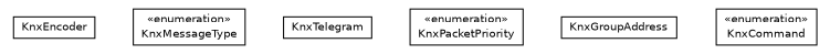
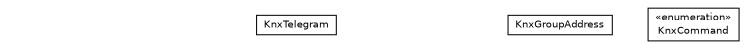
  digraph {
    nodesep=0.25
    ranksep=0.5
    node [fontcolor=black fontname=Helvetica fontsize=10.0 shape=plaintext]
-   n1 [label=<<table title="org.universAAL.lddi.knx.utils.KnxEncoder" border="0" cellborder="1" cellspacing="0" cellpadding="2" port="p" href="./KnxEncoder.html"> 		<tr><td><table border="0" cellspacing="0" cellpadding="1"> <tr><td align="center" balign="center"> KnxEncoder </td></tr> 		</table></td></tr> 		</table>>]
-   n2 [label=<<table title="org.universAAL.lddi.knx.utils.KnxEncoder.KnxMessageType" border="0" cellborder="1" cellspacing="0" cellpadding="2" port="p" href="./KnxEncoder.KnxMessageType.html"> 		<tr><td><table border="0" cellspacing="0" cellpadding="1"> <tr><td align="center" balign="center"> &#171;enumeration&#187; </td></tr> <tr><td align="center" balign="center"> KnxMessageType </td></tr> 		</table></td></tr> 		</table>>]
    n3 [label=<<table title="org.universAAL.lddi.knx.utils.KnxTelegram" border="0" cellborder="1" cellspacing="0" cellpadding="2" port="p" href="./KnxTelegram.html"> 		<tr><td><table border="0" cellspacing="0" cellpadding="1"> <tr><td align="center" balign="center"> KnxTelegram </td></tr> 		</table></td></tr> 		</table>>]
-   n4 [label=<<table title="org.universAAL.lddi.knx.utils.KnxPacketPriority" border="0" cellborder="1" cellspacing="0" cellpadding="2" port="p" href="./KnxPacketPriority.html"> 		<tr><td><table border="0" cellspacing="0" cellpadding="1"> <tr><td align="center" balign="center"> &#171;enumeration&#187; </td></tr> <tr><td align="center" balign="center"> KnxPacketPriority </td></tr> 		</table></td></tr> 		</table>>]
    n5 [label=<<table title="org.universAAL.lddi.knx.utils.KnxGroupAddress" border="0" cellborder="1" cellspacing="0" cellpadding="2" port="p" href="./KnxGroupAddress.html"> 		<tr><td><table border="0" cellspacing="0" cellpadding="1"> <tr><td align="center" balign="center"> KnxGroupAddress </td></tr> 		</table></td></tr> 		</table>>]
    n6 [label=<<table title="org.universAAL.lddi.knx.utils.KnxCommand" border="0" cellborder="1" cellspacing="0" cellpadding="2" port="p" href="./KnxCommand.html"> 		<tr><td><table border="0" cellspacing="0" cellpadding="1"> <tr><td align="center" balign="center"> &#171;enumeration&#187; </td></tr> <tr><td align="center" balign="center"> KnxCommand </td></tr> 		</table></td></tr> 		</table>>]
  }
